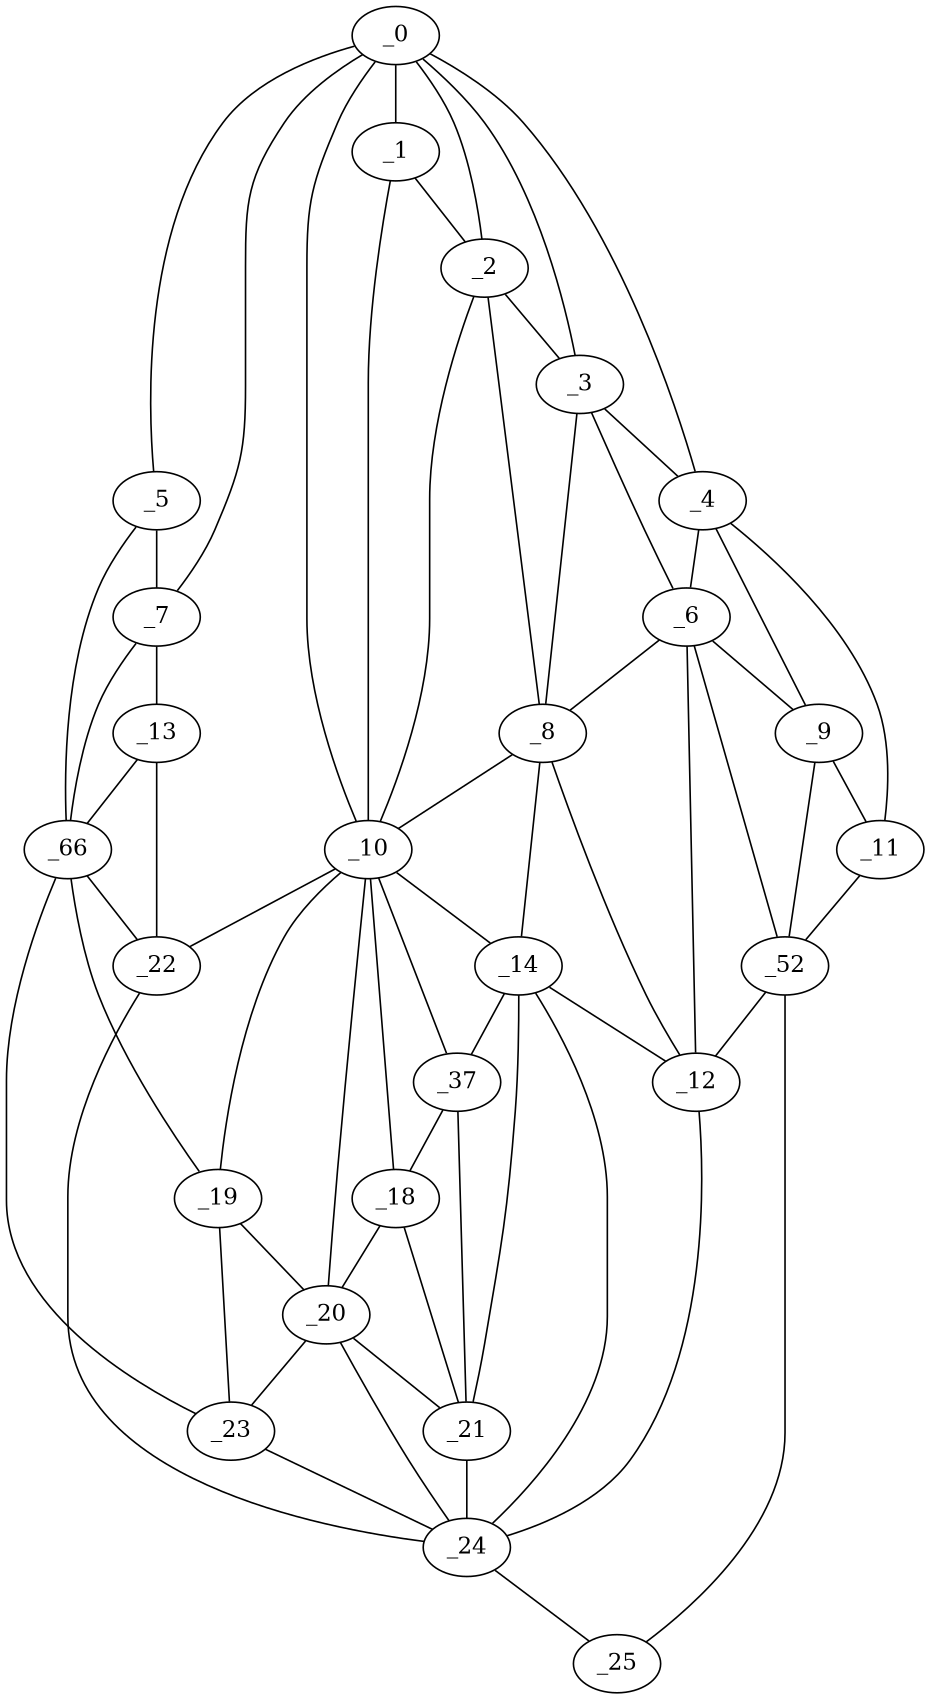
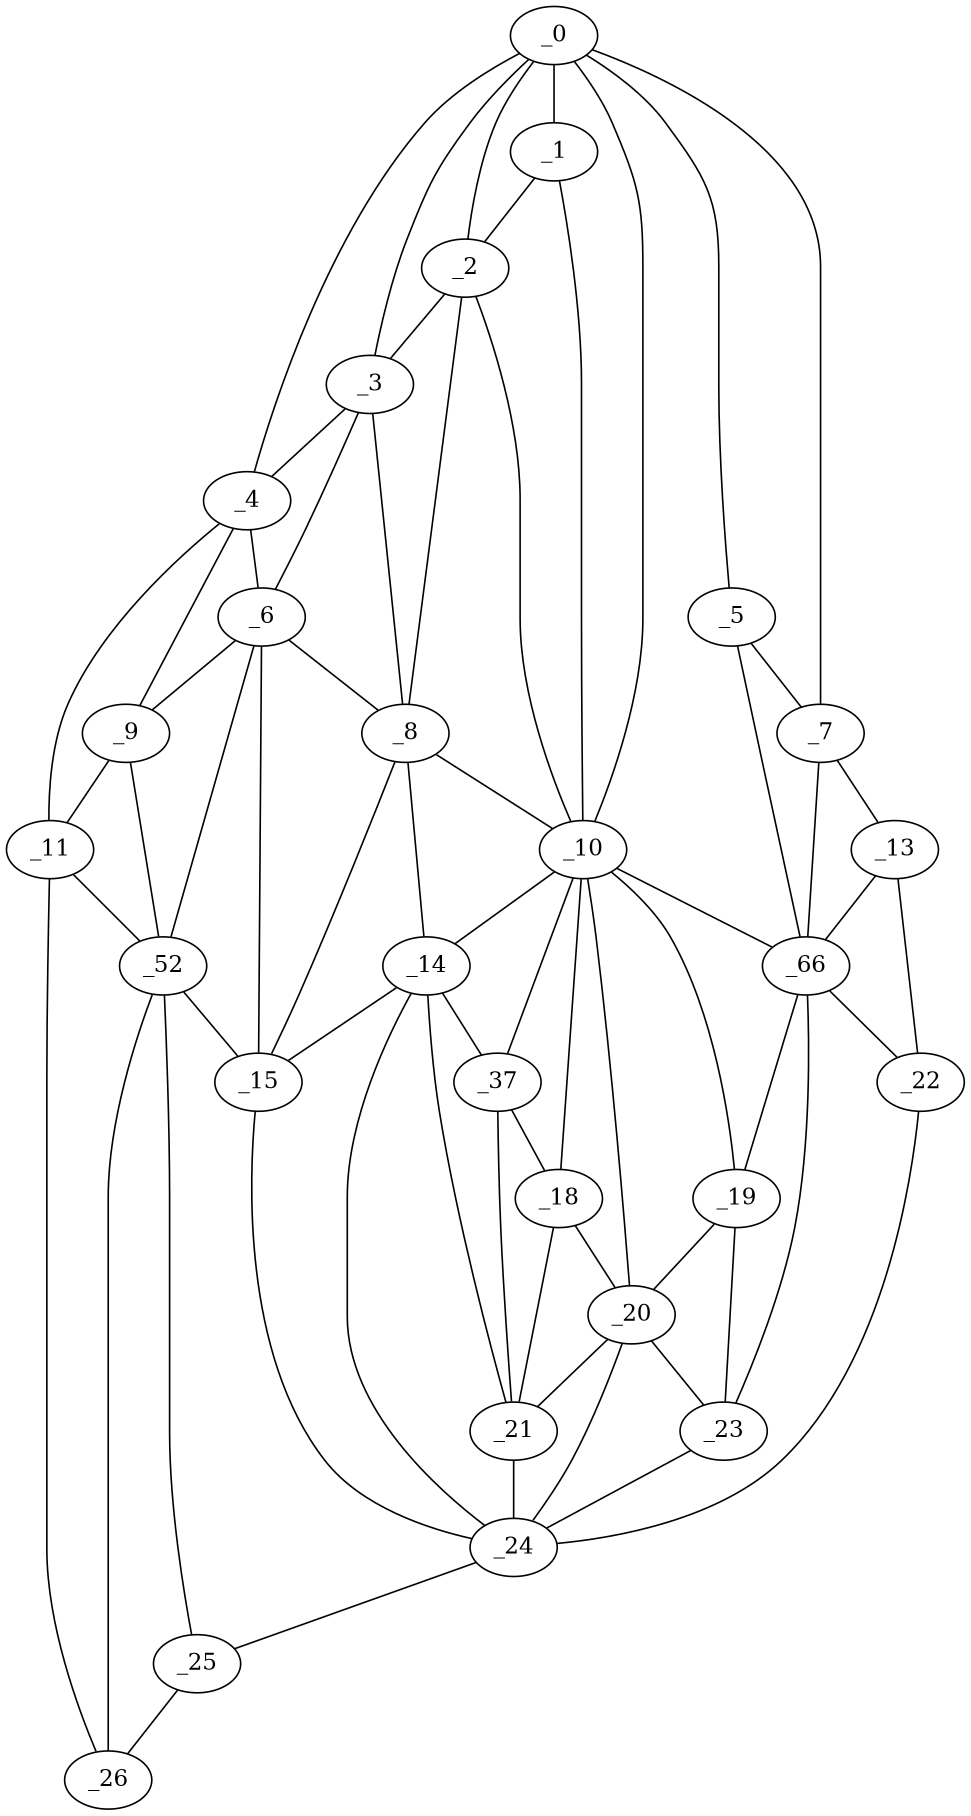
  graph {
    node [x=40]
    edge [valence=2]
    _0 [x=39 y=41]
    _1 [y=58]
    _2 [y=80]
    _3 [y=89]
    _4 [y=98]
    _5 [x=45 y=34]
    _7 [x=48 y=8]
    _10 [x=52 y=53]
    _8 [x=49 y=87]
    _6 [x=47 y=99]
    _9 [x=51 y=118]
    _11 [x=53 y=123]
    n13 [label=_66 x=82 y=32]
    _13 [x=77 y=6]
    _14 [x=78 y=86]
    n16 [label=_37 x=83 y=79]
    _18 [x=87 y=66]
    _19 [x=88 y=51]
    _20 [x=88 y=59]
-   _15 [x=78 y=96 label=_12]
+   _15 [x=78 y=96]
    n21 [label=_52 x=66 y=117]
+   _26 [x=90 y=119]
    _22 [x=89 y=39]
    _23 [x=89 y=45]
    _24 [x=90 y=92]
    _21 [x=88 y=83]
    _25 [x=90 y=108]
    _0 -- _1
    _0 -- _2 [valence=1]
    _0 -- _3
    _0 -- _4 [valence=1]
    _0 -- _5 [valence=1]
    _0 -- _7 [valence=1]
    _0 -- _10
    _1 -- _2
    _1 -- _10 [valence=1]
    _2 -- _3
    _2 -- _10
    _2 -- _8
    _3 -- _4 [valence=1]
    _3 -- _8
    _3 -- _6
    _4 -- _6
    _4 -- _9 [valence=1]
    _4 -- _11 [valence=1]
    _5 -- _7 [valence=1]
    _5 -- n13
    _7 -- n13
    _7 -- _13 [valence=1]
-   _10 -- _22 [valence=1]
+   _10 -- n13 [valence=1]
    _10 -- _14
    _10 -- n16
    _10 -- _18
    _10 -- _19 [valence=1]
    _10 -- _20
    _8 -- _10
    _8 -- _14 [valence=1]
    _8 -- _15
    _6 -- _8 [valence=1]
    _6 -- _9 [valence=1]
    _6 -- _15
    _6 -- n21
    _9 -- _11
    _9 -- n21
    _11 -- n21 [valence=1]
+   _11 -- _26 [valence=1]
    n13 -- _19
    n13 -- _22
    n13 -- _23 [valence=1]
    _13 -- n13 [valence=1]
    _13 -- _22 [valence=1]
    _14 -- n16
    _14 -- _15
    _14 -- _24 [valence=1]
    _14 -- _21
    n16 -- _18
    n16 -- _21
    _18 -- _20
    _18 -- _21
    _19 -- _20
    _19 -- _23 [valence=1]
    _20 -- _23
    _20 -- _24
    _20 -- _21
    _15 -- _24 [valence=1]
    n21 -- _15 [valence=1]
+   n21 -- _26 [valence=1]
    n21 -- _25 [valence=1]
    _22 -- _24 [valence=1]
    _23 -- _24 [valence=1]
    _24 -- _25 [valence=1]
    _21 -- _24 [valence=1]
+   _25 -- _26 [valence=1]
  }
